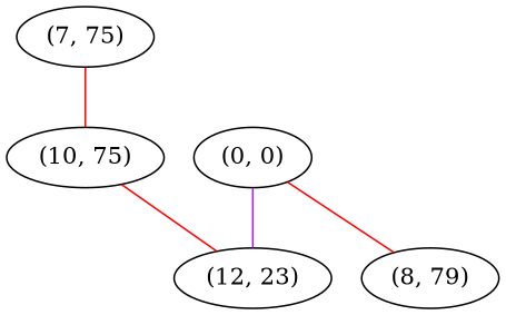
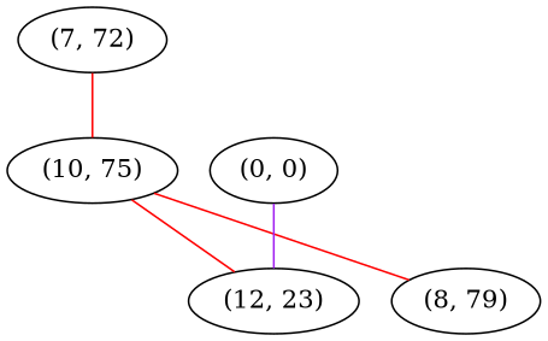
  graph {
    edge [color=red weight=1]
-   "(7, 75)"
+   "(7, 75)" [label="(7, 72)"]
    "(10, 75)"
    n3 [label="(12, 23)"]
    "(8, 79)"
    "(0, 0)"
    "(7, 75)" -- "(10, 75)"
    "(10, 75)" -- n3
-   "(0, 0)" -- "(8, 79)"
+   "(10, 75)" -- "(8, 79)"
    "(0, 0)" -- n3 [color=purple weight=4]
  }
